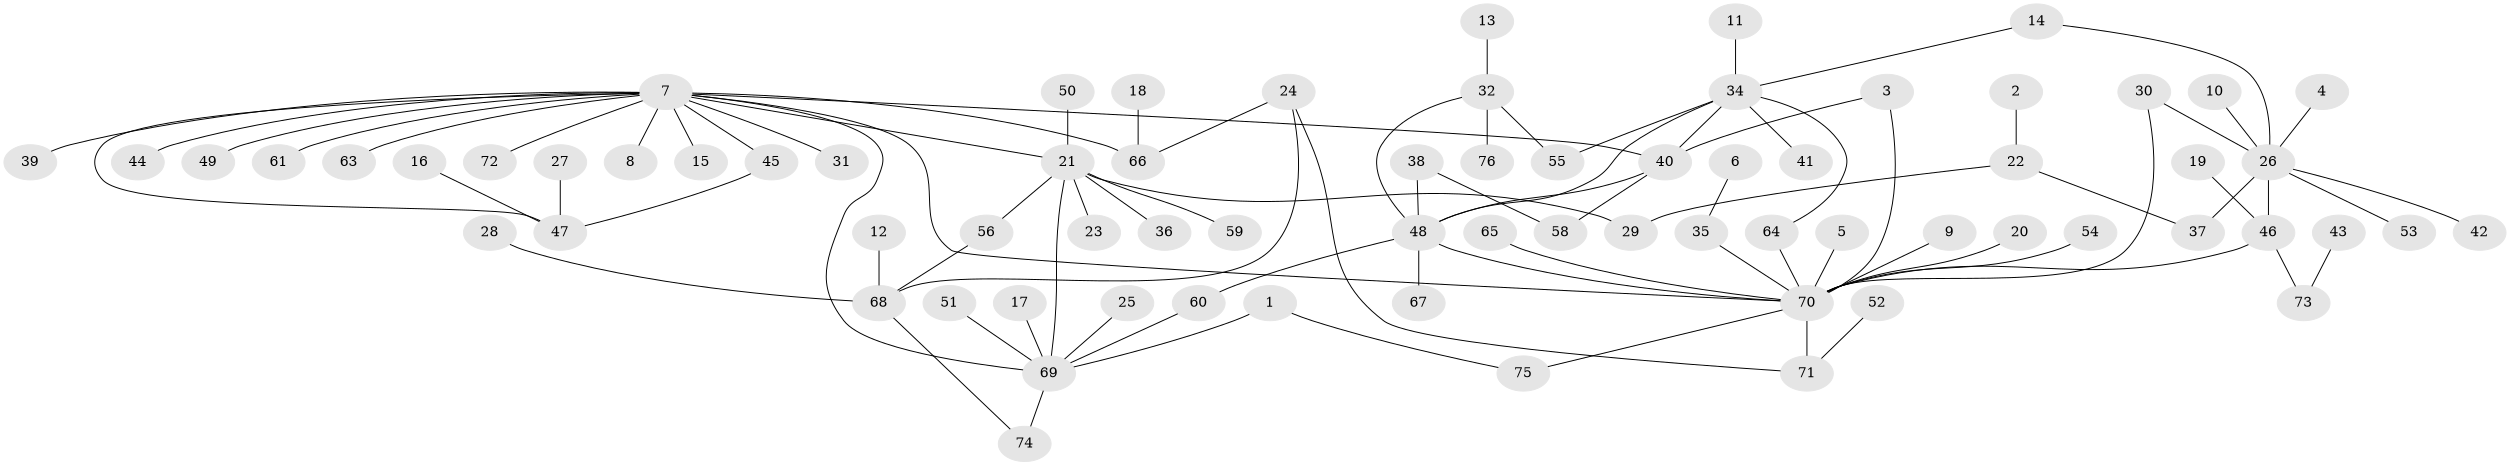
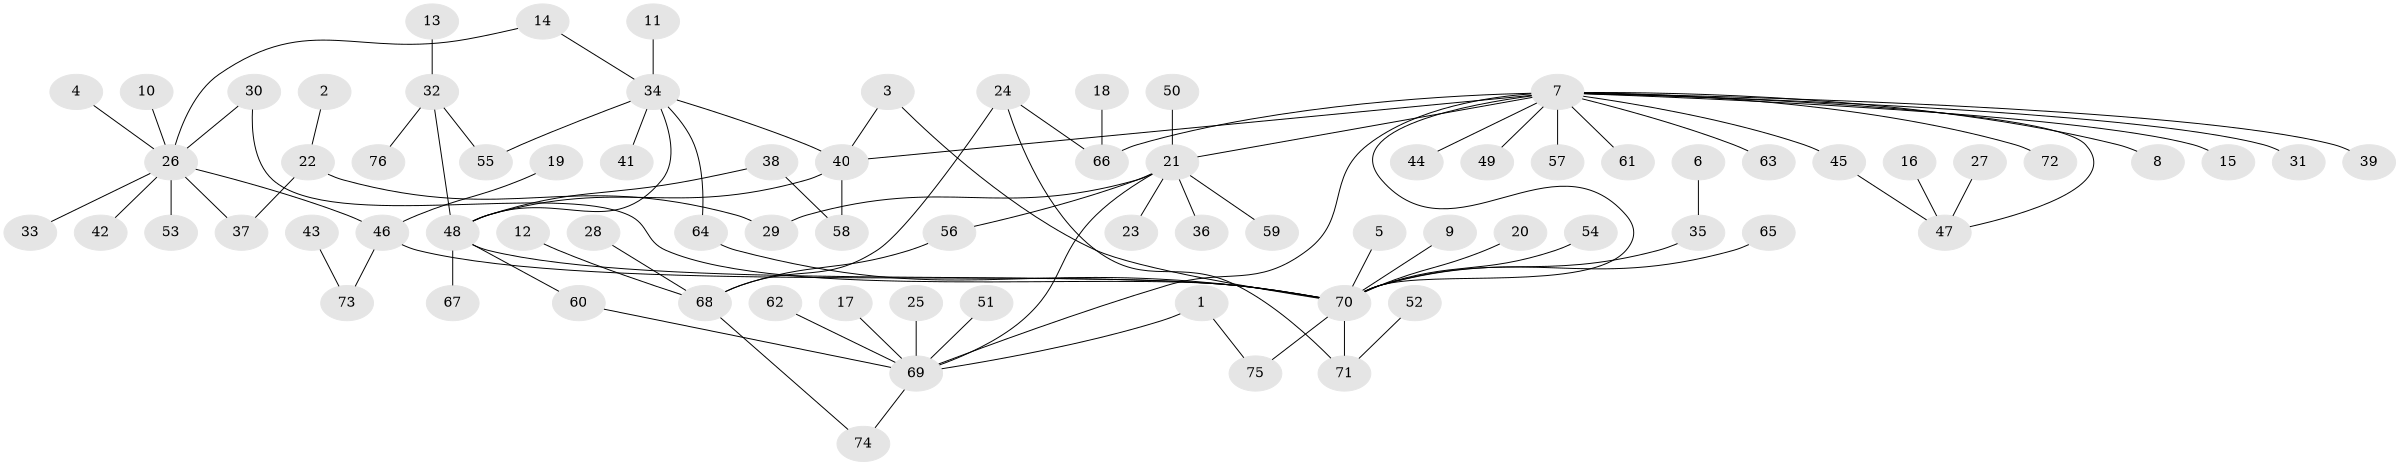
  graph {
    node [color=gray90 style=filled]
    edge [weight=1.0]
    1
    69
    75
    74
    2
    22
    29
    37
    3
    40
    70
    48
    58
    71
    4
    26
    46
+   33
    42
    53
    5
    6
    35
    7
    8
    15
    21
    31
    39
    44
    45
    47
    49
+   57
    61
    63
    66
    72
    23
    36
    56
    59
    9
    10
    11
    34
    55
    41
    64
    12
    68
    13
    32
    76
    14
    16
    17
    18
    19
    73
    20
    24
    25
    27
    28
    30
    60
    67
    38
    43
    50
    51
    52
    54
+   62
    65
    1 -- 69
    1 -- 75
    69 -- 74
    2 -- 22
    22 -- 29
    22 -- 37
    3 -- 40
    3 -- 70
    40 -- 48
    40 -- 58
    70 -- 75
    70 -- 71
    48 -- 70
    48 -- 60
    48 -- 67
    4 -- 26
    26 -- 37
    26 -- 46
+   26 -- 33
    26 -- 42
    26 -- 53
    46 -- 70
    46 -- 73
    5 -- 70
    6 -- 35
    35 -- 70
    7 -- 69
    7 -- 40
    7 -- 70
    7 -- 8
    7 -- 15
    7 -- 21
    7 -- 31
    7 -- 39
    7 -- 44
    7 -- 45
    7 -- 47
    7 -- 49 [weight=2.0]
+   7 -- 57
    7 -- 61
    7 -- 63
    7 -- 66 [weight=2.0]
    7 -- 72
    21 -- 69
    21 -- 29
    21 -- 23
    21 -- 36
    21 -- 56
    21 -- 59
    45 -- 47
    56 -- 68
    9 -- 70
    10 -- 26
    11 -- 34
    34 -- 40
    34 -- 48
    34 -- 55
    34 -- 41
    34 -- 64
    64 -- 70
    12 -- 68
    68 -- 74
    13 -- 32
    32 -- 48
    32 -- 55
    32 -- 76
    14 -- 26
    14 -- 34
    16 -- 47
    17 -- 69
    18 -- 66
    19 -- 46
    20 -- 70
    24 -- 71
    24 -- 66
    24 -- 68
    25 -- 69
    27 -- 47
    28 -- 68
    30 -- 70
    30 -- 26
    60 -- 69
    38 -- 48
    38 -- 58
    43 -- 73
    50 -- 21
    51 -- 69
    52 -- 71
    54 -- 70
+   62 -- 69
    65 -- 70
  }
